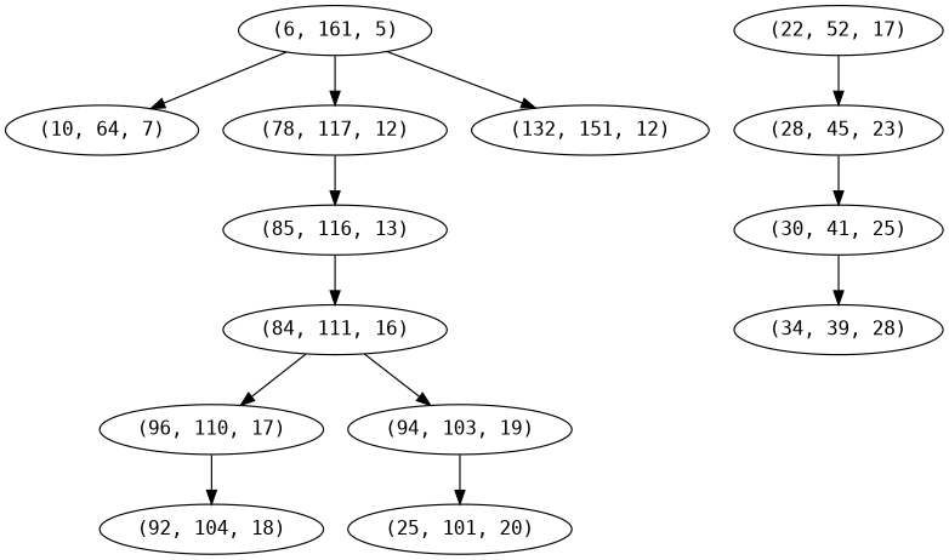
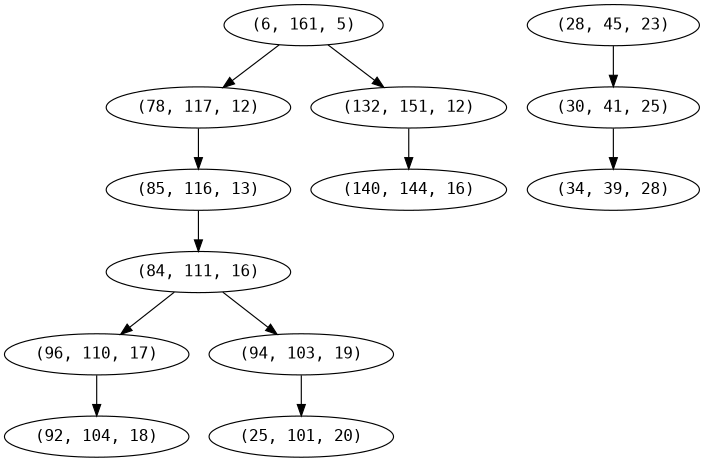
  digraph {
    fontname="DejaVu Sans Mono"
    node [fontname="DejaVu Sans Mono"]
    edge [fontname="DejaVu Sans Mono"]
    "(6, 161, 5)"
-   "(10, 64, 7)"
    "(78, 117, 12)"
    "(132, 151, 12)"
    n5 [label="(85, 116, 13)"]
-   "(22, 52, 17)"
+   "(140, 144, 16)"
    "(28, 45, 23)"
    n9 [label="(30, 41, 25)"]
    "(34, 39, 28)"
    "(84, 111, 16)"
    n12 [label="(96, 110, 17)"]
    "(94, 103, 19)"
    "(92, 104, 18)"
    n15 [label="(25, 101, 20)"]
-   "(6, 161, 5)" -> "(10, 64, 7)"
    "(6, 161, 5)" -> "(78, 117, 12)"
    "(6, 161, 5)" -> "(132, 151, 12)"
    "(78, 117, 12)" -> n5
+   "(132, 151, 12)" -> "(140, 144, 16)"
    n5 -> "(84, 111, 16)"
-   "(22, 52, 17)" -> "(28, 45, 23)"
    "(28, 45, 23)" -> n9
    n9 -> "(34, 39, 28)"
    "(84, 111, 16)" -> n12
    "(84, 111, 16)" -> "(94, 103, 19)"
    n12 -> "(92, 104, 18)"
    "(94, 103, 19)" -> n15
  }
